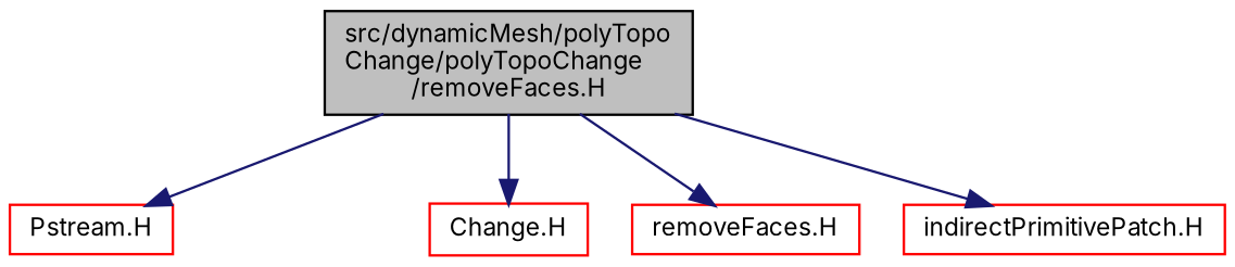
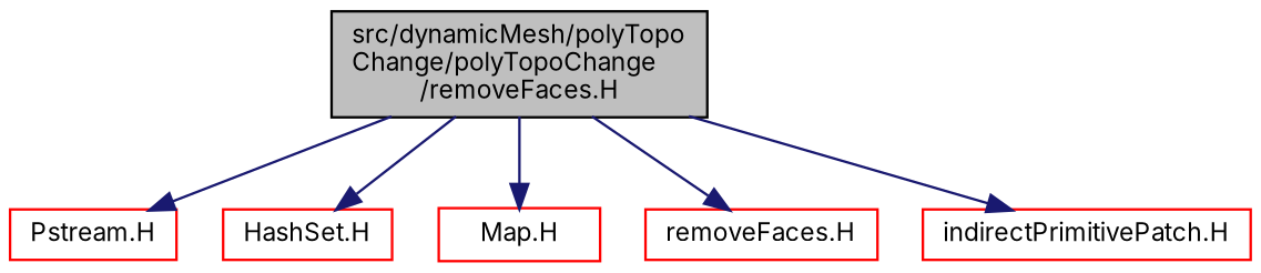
  digraph {
    fontname=Inter
    node [color=red fontname=Inter fontsize=10 shape=record]
    edge [color=midnightblue fontname=Inter fontsize=10 labelfontname=Helvetica labelfontsize=10 style=solid]
    n1 [color=black fillcolor=grey75 fontcolor=black height=0.2 label="src/dynamicMesh/polyTopo\lChange/polyTopoChange\l/removeFaces.H" style=filled width=0.4]
    n2 [height=0.2 label="Pstream.H" width=0.4]
-   n4 [height=0.2 label="Change.H" width=0.4]
+   n3 [height=0.2 label="HashSet.H" width=0.4]
+   n4 [height=0.2 label="Map.H" width=0.4]
    n5 [height=0.2 label="removeFaces.H" width=0.4]
    n6 [height=0.2 label="indirectPrimitivePatch.H" width=0.4]
    n1 -> n2
+   n1 -> n3
    n1 -> n4
    n1 -> n5
    n1 -> n6
  }
